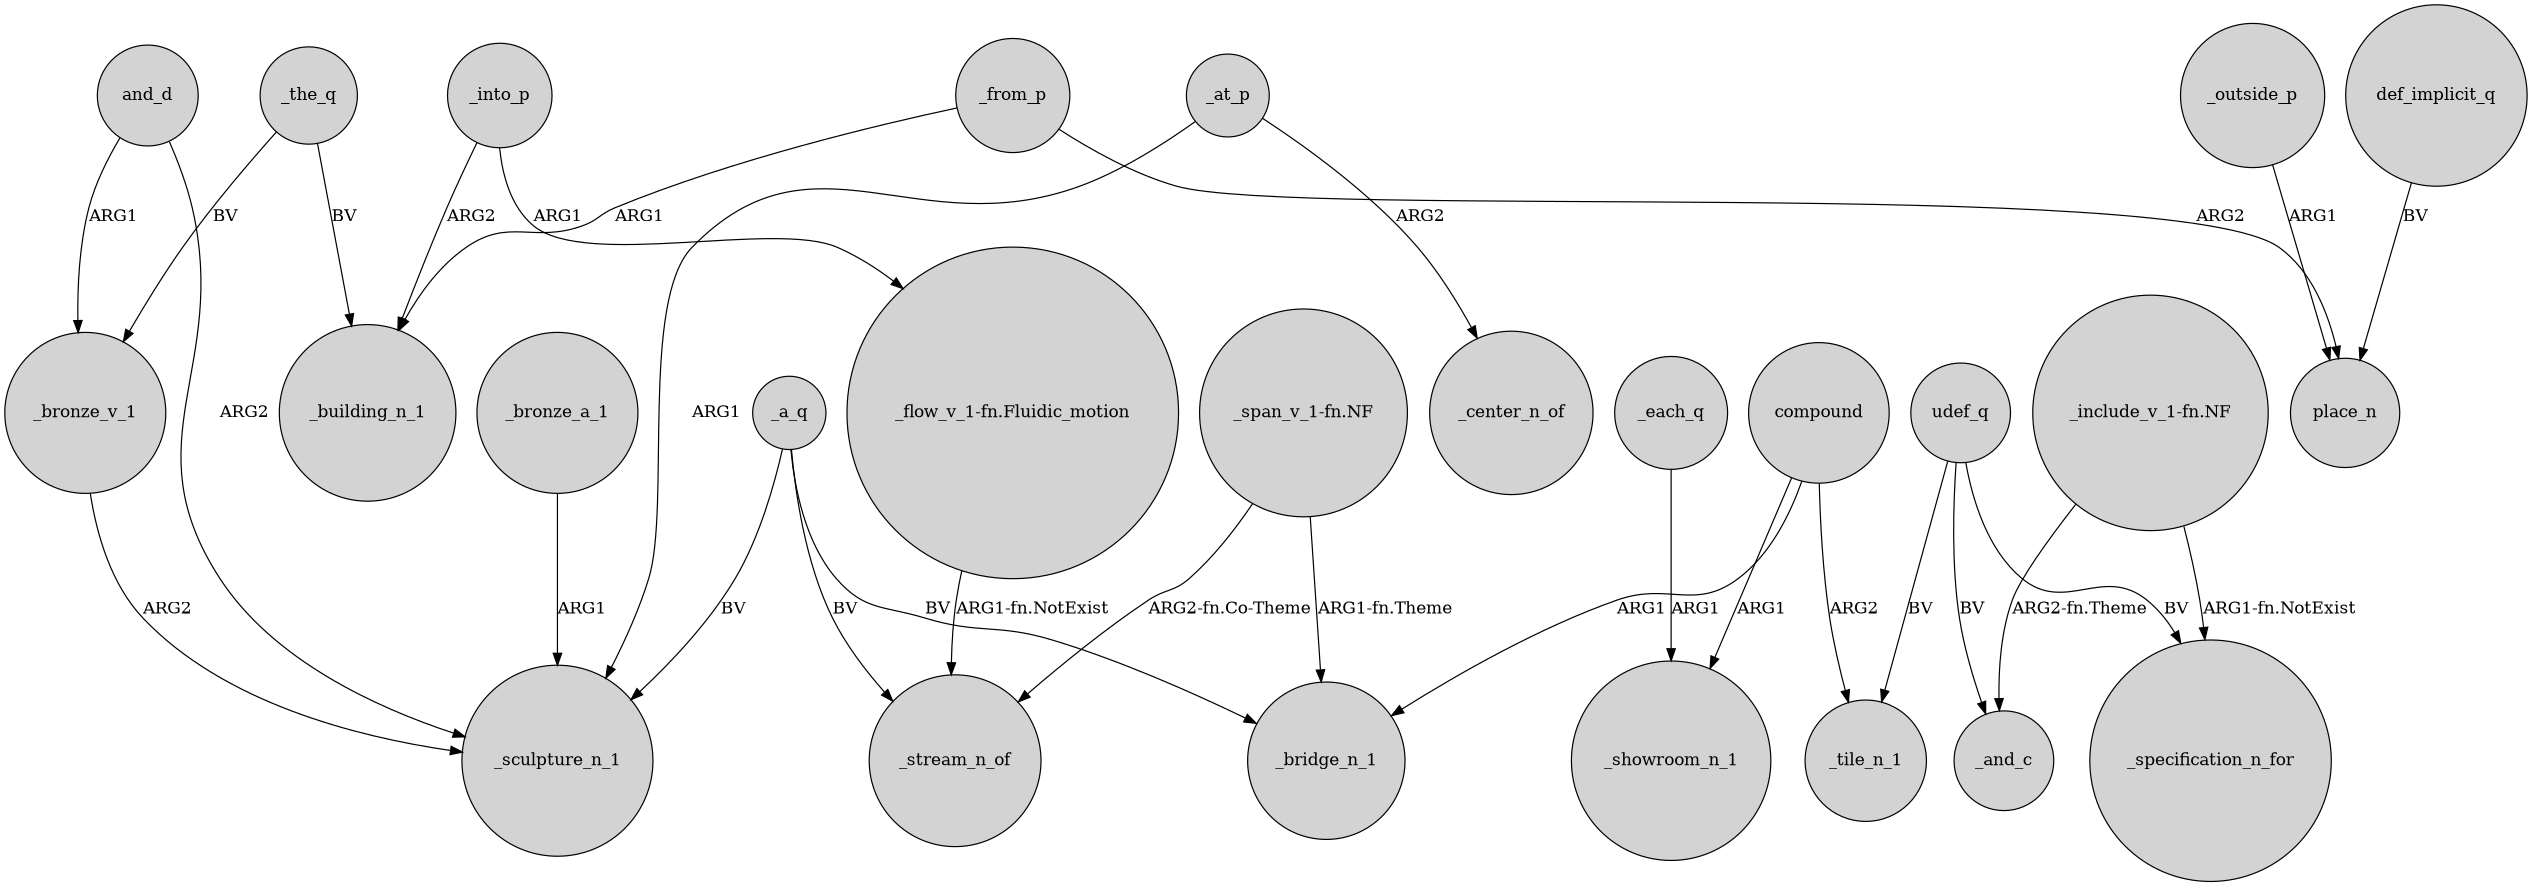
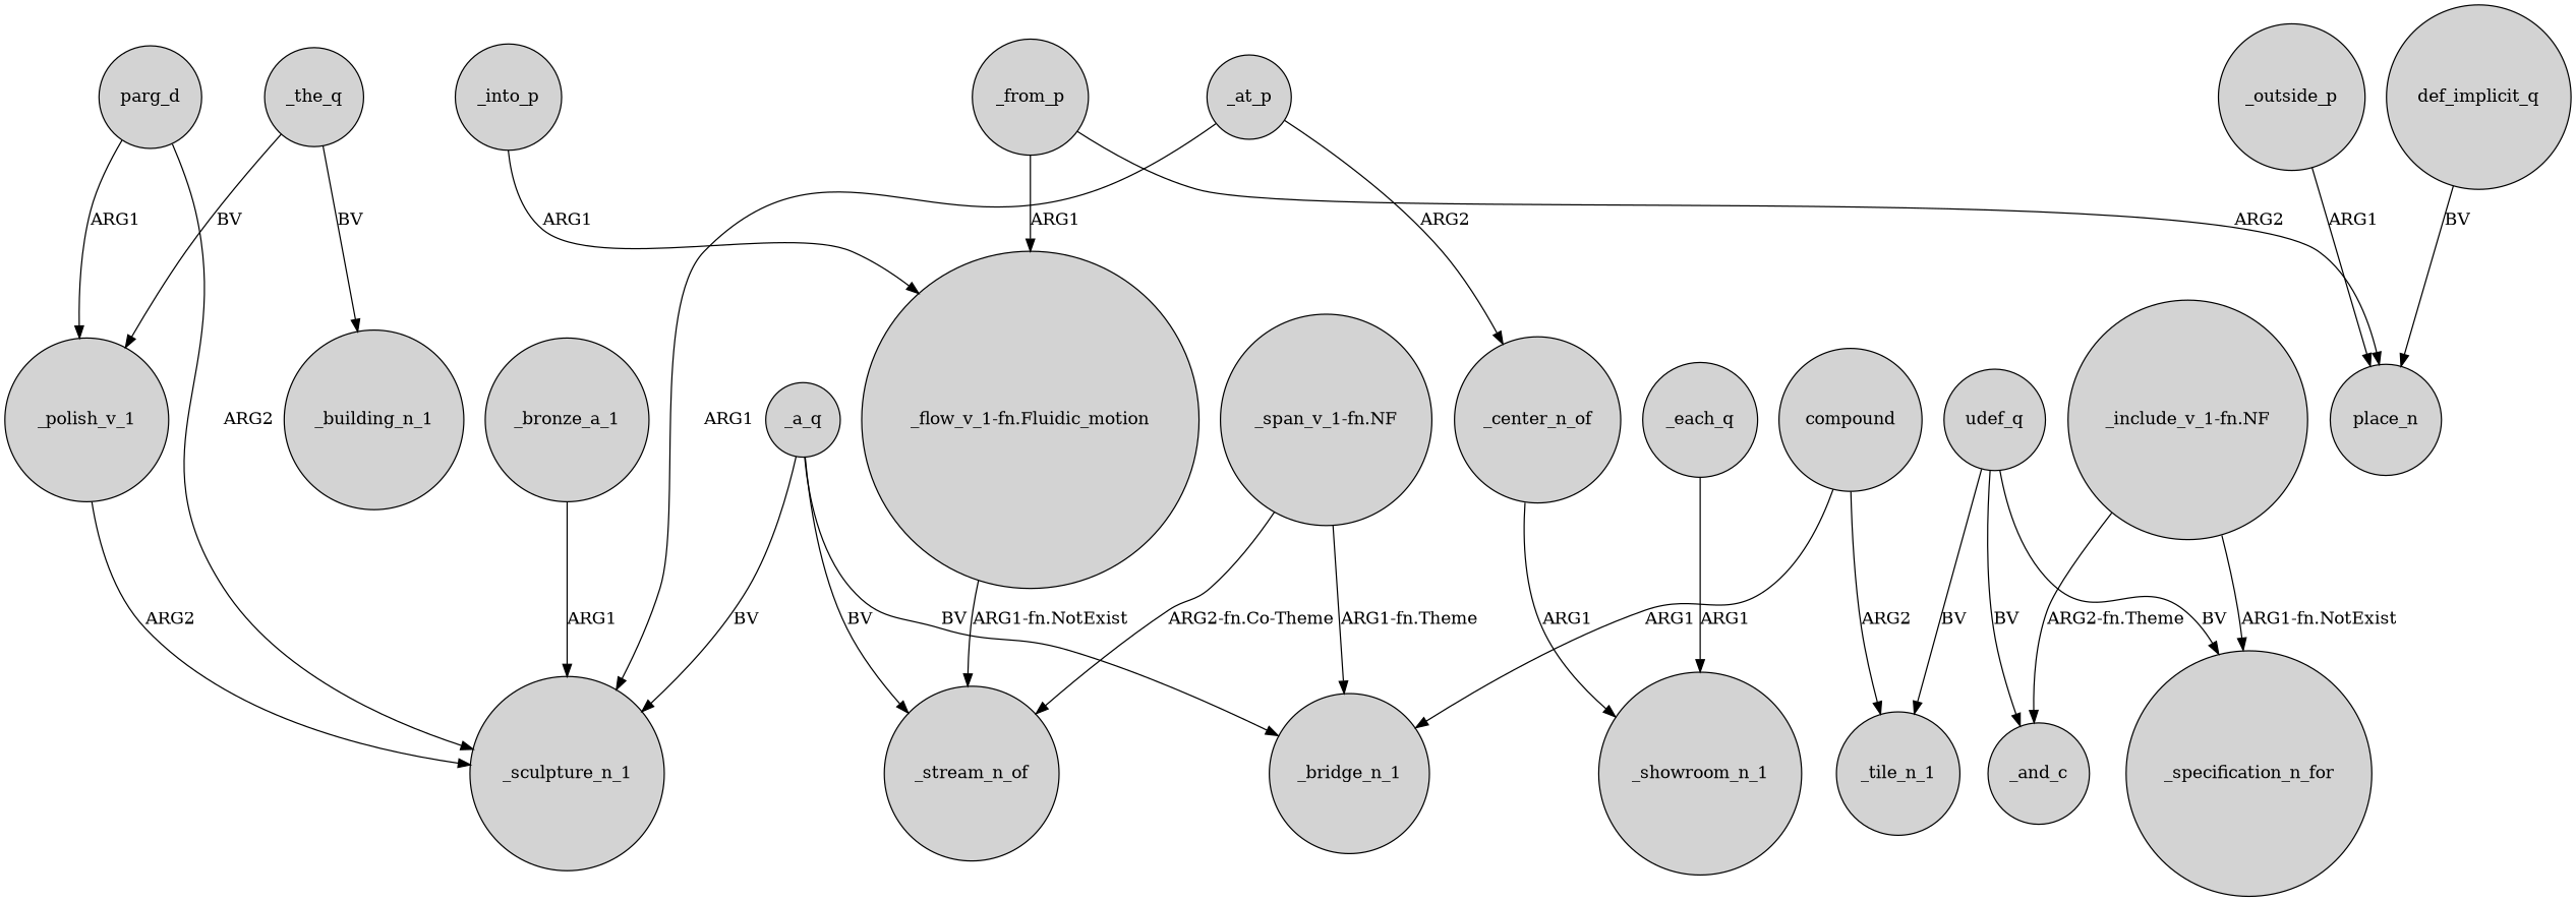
  digraph {
    node [shape=circle style=filled]
    _the_q
    _building_n_1
-   _polish_v_1 [label=_bronze_v_1]
+   _polish_v_1
    _center_n_of
    _showroom_n_1
    _into_p
    "_flow_v_1-fn.Fluidic_motion"
    _stream_n_of
    _a_q
    _sculpture_n_1
    _bridge_n_1
    "_span_v_1-fn.NF"
    compound
    _tile_n_1
    "_include_v_1-fn.NF"
    _specification_n_for
    _and_c
    _outside_p
    place_n
    _from_p
    def_implicit_q
    _at_p
    _bronze_a_1
    _each_q
-   parg_d [label=and_d]
+   parg_d
    udef_q
    _the_q -> _building_n_1 [label=BV]
    _the_q -> _polish_v_1 [label=BV]
    _polish_v_1 -> _sculpture_n_1 [label=ARG2]
-   compound -> _showroom_n_1 [label=ARG1]
-   _into_p -> _building_n_1 [label=ARG2]
+   _center_n_of -> _showroom_n_1 [label=ARG1]
    _into_p -> "_flow_v_1-fn.Fluidic_motion" [label=ARG1]
    "_flow_v_1-fn.Fluidic_motion" -> _stream_n_of [label="ARG1-fn.NotExist"]
    _a_q -> _stream_n_of [label=BV]
    _a_q -> _sculpture_n_1 [label=BV]
    _a_q -> _bridge_n_1 [label=BV]
    "_span_v_1-fn.NF" -> _stream_n_of [label="ARG2-fn.Co-Theme"]
    "_span_v_1-fn.NF" -> _bridge_n_1 [label="ARG1-fn.Theme"]
    compound -> _bridge_n_1 [label=ARG1]
    compound -> _tile_n_1 [label=ARG2]
    "_include_v_1-fn.NF" -> _specification_n_for [label="ARG1-fn.NotExist"]
    "_include_v_1-fn.NF" -> _and_c [label="ARG2-fn.Theme"]
    _outside_p -> place_n [label=ARG1]
-   _from_p -> _building_n_1 [label=ARG1]
+   _from_p -> "_flow_v_1-fn.Fluidic_motion" [label=ARG1]
    _from_p -> place_n [label=ARG2]
    def_implicit_q -> place_n [label=BV]
    _at_p -> _center_n_of [label=ARG2]
    _at_p -> _sculpture_n_1 [label=ARG1]
    _bronze_a_1 -> _sculpture_n_1 [label=ARG1]
    _each_q -> _showroom_n_1 [label=ARG1]
    parg_d -> _polish_v_1 [label=ARG1]
    parg_d -> _sculpture_n_1 [label=ARG2]
    udef_q -> _tile_n_1 [label=BV]
    udef_q -> _specification_n_for [label=BV]
    udef_q -> _and_c [label=BV]
  }
